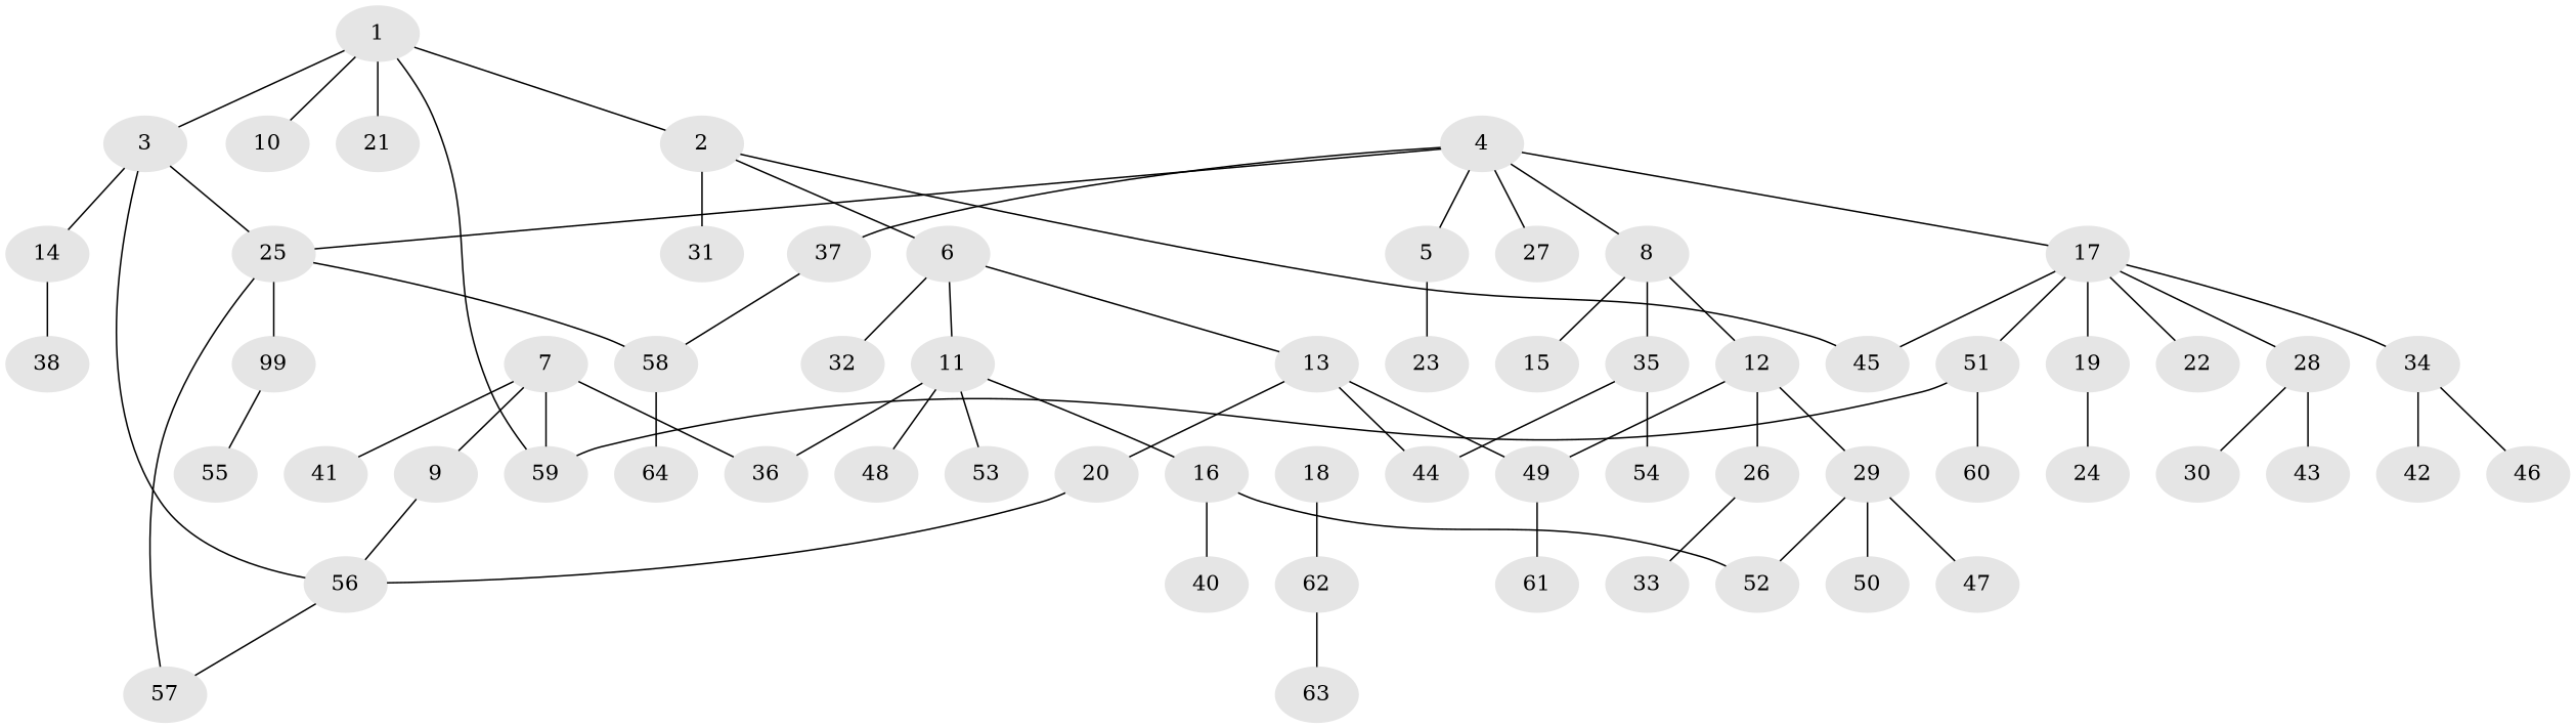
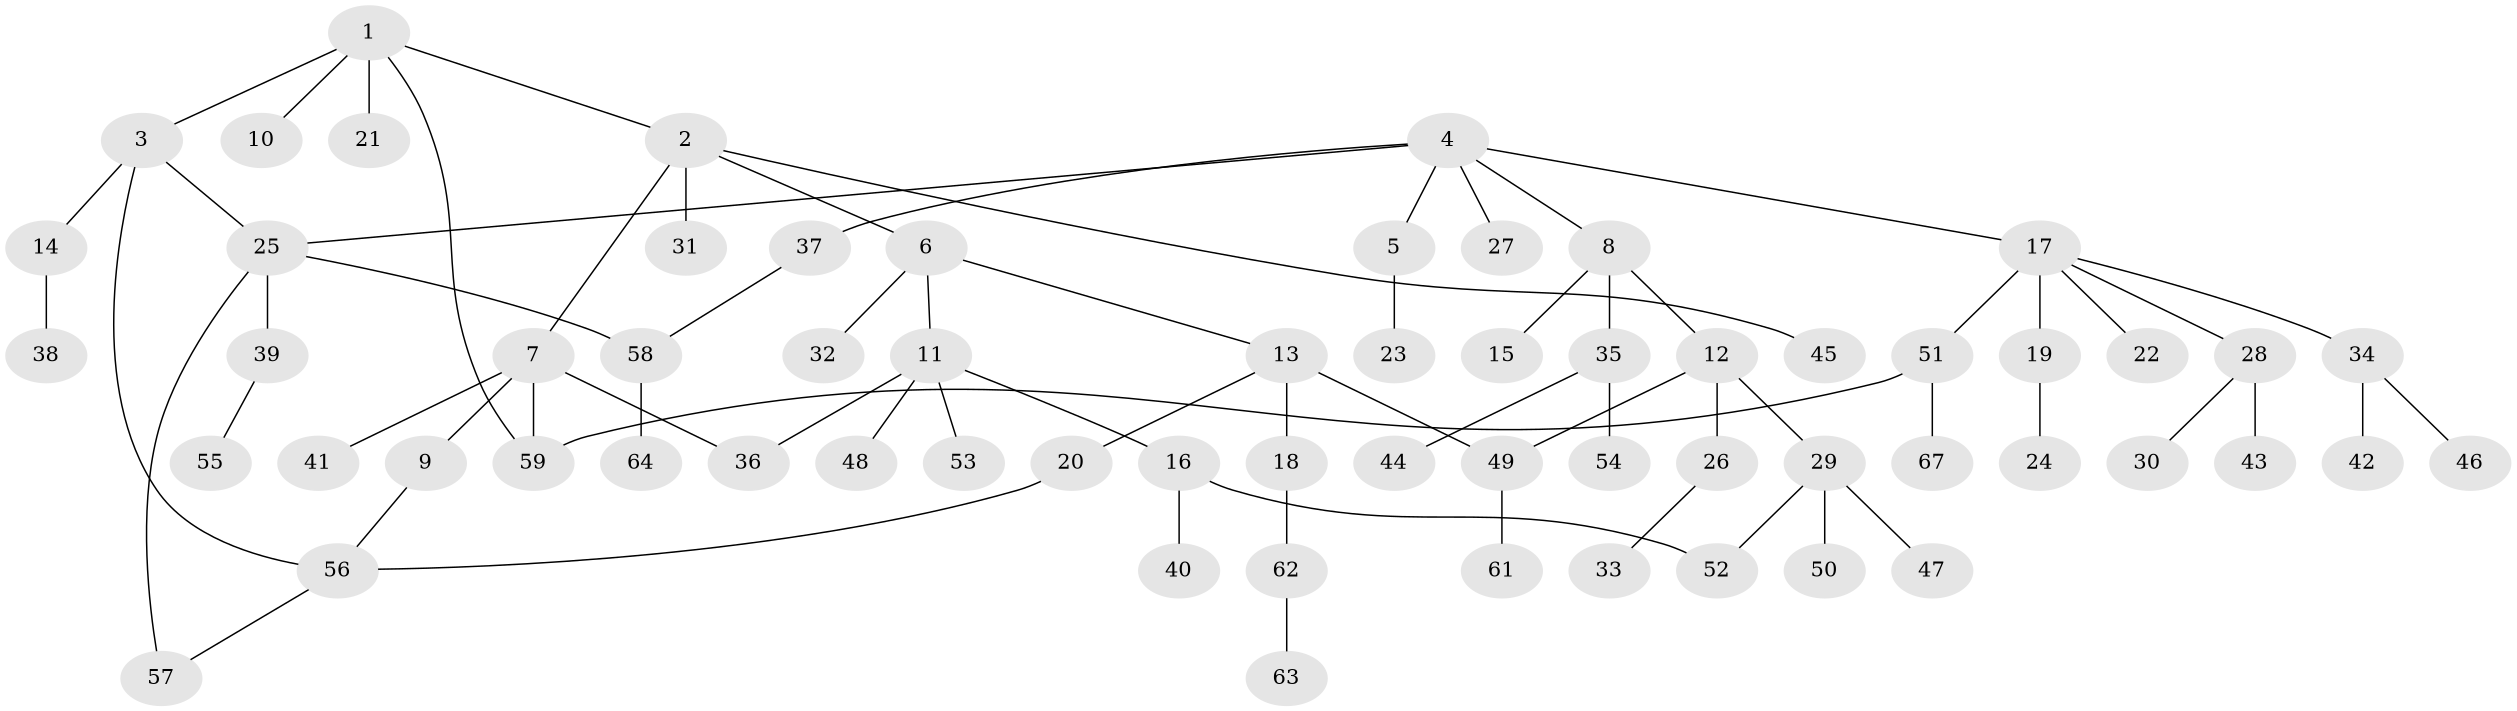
  graph {
    node [color=gray90 style=filled]
    1
    2
    3
    10
    21
    59
    6
    7
    31
    45
    14
    56
    25
    11
    13
    32
    9
    36
    41
    4
    5
    8
    17
    27
    37
    38
    57
    23
    12
    15
    35
    51
    19
    22
    28
    34
-   39 [label=99]
+   39
    58
    16
    48
    53
    49
    18
    20
-   60
+   60 [label=67]
    26
    29
    44
    54
    52
    40
    33
    47
    50
    61
    62
    24
    30
    43
    42
    46
    63
    55
    64
    1 -- 2
    1 -- 3
    1 -- 10
    1 -- 21
    1 -- 59
    2 -- 6
+   2 -- 7
    2 -- 31
    2 -- 45
    3 -- 14
    3 -- 56
    3 -- 25
    6 -- 11
    6 -- 13
    6 -- 32
    7 -- 59
    7 -- 9
    7 -- 36
    7 -- 41
    14 -- 38
    56 -- 57
    25 -- 57
    25 -- 39
    25 -- 58
    11 -- 36
    11 -- 16
    11 -- 48
    11 -- 53
    13 -- 49
-   13 -- 44
+   13 -- 18
    13 -- 20
    9 -- 56
    4 -- 25
    4 -- 5
    4 -- 8
    4 -- 17
    4 -- 27
    4 -- 37
    5 -- 23
    8 -- 12
    8 -- 15
    8 -- 35
-   17 -- 45
    17 -- 51
    17 -- 19
    17 -- 22
    17 -- 28
    17 -- 34
    37 -- 58
    12 -- 49
    12 -- 26
    12 -- 29
    35 -- 44
    35 -- 54
    51 -- 59
    51 -- 60
    19 -- 24
    28 -- 30
    28 -- 43
    34 -- 42
    34 -- 46
    39 -- 55
    58 -- 64
    16 -- 52
    16 -- 40
    49 -- 61
    18 -- 62
    20 -- 56
    26 -- 33
    29 -- 52
    29 -- 47
    29 -- 50
    62 -- 63
  }
